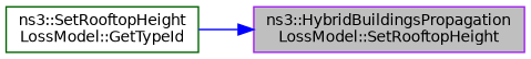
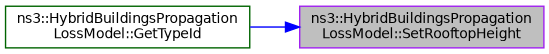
  digraph {
    rankdir=RL
    node [fontname=Helvetica fontsize=10 shape=record style=filled]
    n1 [color=purple fillcolor=grey75 fontcolor=black height=0.2 label="ns3::HybridBuildingsPropagation\lLossModel::SetRooftopHeight" width=0.4]
-   n2 [color=darkgreen fillcolor=white height=0.2 label="ns3::SetRooftopHeight\lLossModel::GetTypeId" width=0.4]
+   n2 [color=darkgreen fillcolor=white height=0.2 label="ns3::HybridBuildingsPropagation\lLossModel::GetTypeId" width=0.4]
    n1 -> n2 [color=blue dir=back fontname=Helvetica fontsize=10 labelfontname=Helvetica labelfontsize=10 style=solid]
  }
